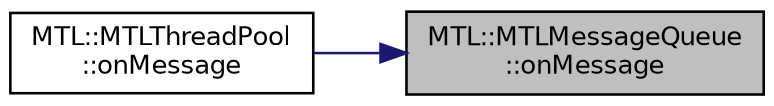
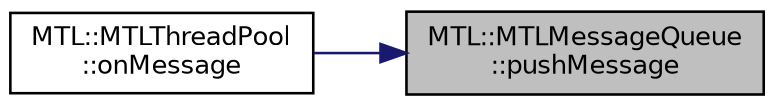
  digraph {
    rankdir=RL
    node [color=black fontname=Helvetica fontsize=10 shape=record style=filled]
-   n1 [fillcolor=grey75 fontcolor=black height=0.2 label="MTL::MTLMessageQueue\l::onMessage" width=0.4]
+   n1 [fillcolor=grey75 fontcolor=black height=0.2 label="MTL::MTLMessageQueue\l::pushMessage" width=0.4]
    n2 [fillcolor=white height=0.2 label="MTL::MTLThreadPool\l::onMessage" width=0.4]
    n1 -> n2 [color=midnightblue dir=back fontname=Helvetica fontsize=10 labelfontname=Helvetica labelfontsize=10 style=solid]
  }
